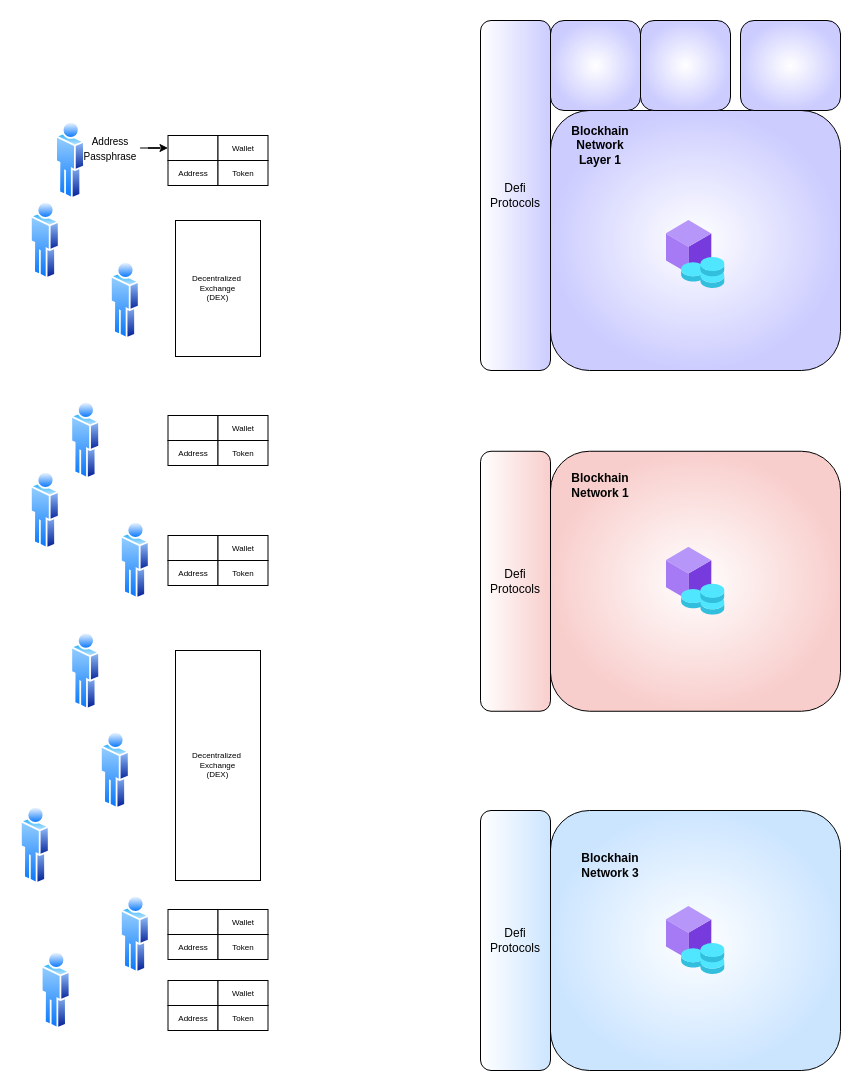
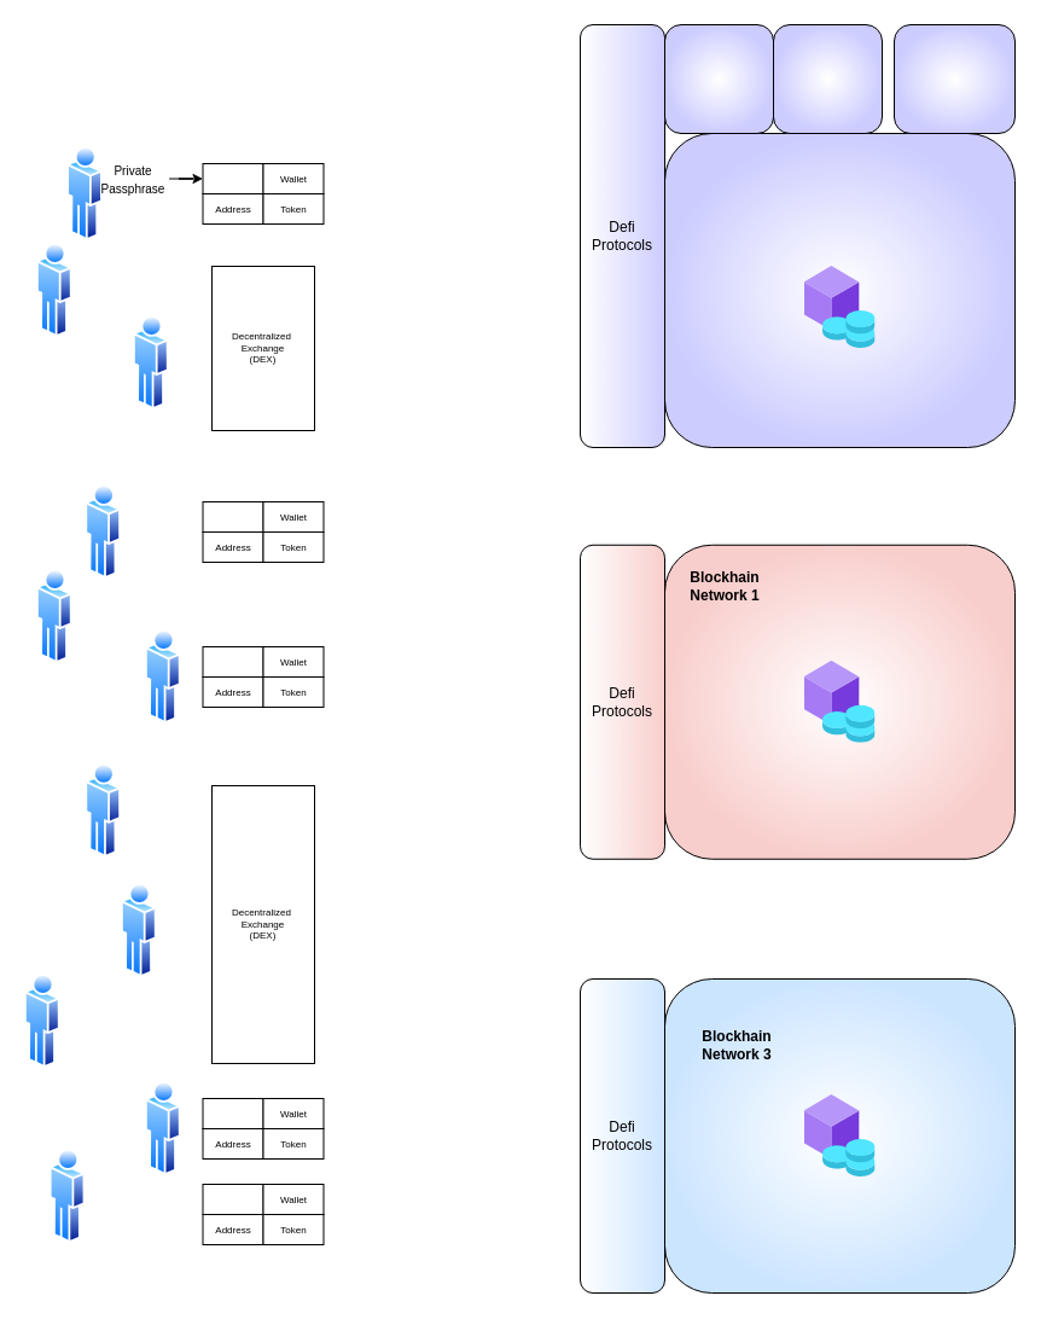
  <mxCell id="0" />
  <mxCell id="1" parent="0" />
  <mxCell id="2" value="" style="rounded=1;whiteSpace=wrap;html=1;fillColor=default;gradientColor=#CCE5FF;gradientDirection=radial;" parent="1" vertex="1"><mxGeometry x="550" y="810" width="290" height="260" as="geometry" /></mxCell>
  <mxCell id="3" value="" style="rounded=1;whiteSpace=wrap;html=1;fillColor=default;gradientColor=#CCCCFF;gradientDirection=radial;" parent="1" vertex="1"><mxGeometry x="550" y="110" width="290" height="260" as="geometry" /></mxCell>
  <mxCell id="4" value="" style="rounded=1;whiteSpace=wrap;html=1;fillColor=default;gradientColor=#F8CECC;gradientDirection=radial;" parent="1" vertex="1"><mxGeometry x="550" y="450.75" width="290" height="260" as="geometry" /></mxCell>
  <mxCell id="5" value="" style="aspect=fixed;html=1;points=[];align=center;image;fontSize=12;image=img/lib/azure2/blockchain/Azure_Token_Service.svg;fillColor=default;gradientColor=#F8CECC;gradientDirection=radial;" parent="1" vertex="1"><mxGeometry x="665.5" y="906" width="59" height="68" as="geometry" /></mxCell>
  <mxCell id="6" value="" style="aspect=fixed;html=1;points=[];align=center;image;fontSize=12;image=img/lib/azure2/blockchain/Azure_Token_Service.svg;fillColor=default;gradientColor=#F8CECC;gradientDirection=radial;" parent="1" vertex="1"><mxGeometry x="665.5" y="220" width="59" height="68" as="geometry" /></mxCell>
  <mxCell id="7" value="" style="aspect=fixed;html=1;points=[];align=center;image;fontSize=12;image=img/lib/azure2/blockchain/Azure_Token_Service.svg;fillColor=default;gradientColor=#F8CECC;gradientDirection=radial;" parent="1" vertex="1"><mxGeometry x="665.5" y="546.75" width="59" height="68" as="geometry" /></mxCell>
- <mxCell id="8" value="&lt;b&gt;Blockhain Network Layer 1&lt;/b&gt;" style="text;html=1;strokeColor=none;fillColor=none;align=center;verticalAlign=middle;whiteSpace=wrap;rounded=0;" parent="1" vertex="1"><mxGeometry x="570" y="130" width="60" height="30" as="geometry" /></mxCell>
  <mxCell id="9" value="&lt;b&gt;Blockhain Network 1&lt;/b&gt;" style="text;html=1;strokeColor=none;fillColor=none;align=center;verticalAlign=middle;whiteSpace=wrap;rounded=0;" parent="1" vertex="1"><mxGeometry x="565" y="470" width="70" height="30" as="geometry" /></mxCell>
  <mxCell id="10" value="&lt;b&gt;Blockhain Network 3&lt;/b&gt;" style="text;html=1;strokeColor=none;fillColor=none;align=center;verticalAlign=middle;whiteSpace=wrap;rounded=0;" parent="1" vertex="1"><mxGeometry x="575" y="850" width="70" height="30" as="geometry" /></mxCell>
  <mxCell id="11" value="" style="aspect=fixed;perimeter=ellipsePerimeter;html=1;align=center;shadow=0;dashed=0;spacingTop=3;image;image=img/lib/active_directory/user.svg;fillColor=default;gradientColor=#F8CECC;gradientDirection=radial;" parent="1" vertex="1"><mxGeometry x="55.2" y="120" width="29.6" height="80" as="geometry" /></mxCell>
  <mxCell id="12" value="" style="aspect=fixed;perimeter=ellipsePerimeter;html=1;align=center;shadow=0;dashed=0;spacingTop=3;image;image=img/lib/active_directory/user.svg;fillColor=default;gradientColor=#F8CECC;gradientDirection=radial;" parent="1" vertex="1"><mxGeometry x="30" y="200" width="29.6" height="80" as="geometry" /></mxCell>
  <mxCell id="13" value="" style="aspect=fixed;perimeter=ellipsePerimeter;html=1;align=center;shadow=0;dashed=0;spacingTop=3;image;image=img/lib/active_directory/user.svg;fillColor=default;gradientColor=#F8CECC;gradientDirection=radial;" parent="1" vertex="1"><mxGeometry x="110" y="260" width="29.6" height="80" as="geometry" /></mxCell>
  <mxCell id="14" value="" style="aspect=fixed;perimeter=ellipsePerimeter;html=1;align=center;shadow=0;dashed=0;spacingTop=3;image;image=img/lib/active_directory/user.svg;fillColor=default;gradientColor=#F8CECC;gradientDirection=radial;" parent="1" vertex="1"><mxGeometry x="70.4" y="400" width="29.6" height="80" as="geometry" /></mxCell>
  <mxCell id="15" value="" style="aspect=fixed;perimeter=ellipsePerimeter;html=1;align=center;shadow=0;dashed=0;spacingTop=3;image;image=img/lib/active_directory/user.svg;fillColor=default;gradientColor=#F8CECC;gradientDirection=radial;" parent="1" vertex="1"><mxGeometry x="30" y="470" width="29.6" height="80" as="geometry" /></mxCell>
  <mxCell id="16" value="" style="aspect=fixed;perimeter=ellipsePerimeter;html=1;align=center;shadow=0;dashed=0;spacingTop=3;image;image=img/lib/active_directory/user.svg;fillColor=default;gradientColor=#F8CECC;gradientDirection=radial;" parent="1" vertex="1"><mxGeometry x="120" y="520" width="29.6" height="80" as="geometry" /></mxCell>
  <mxCell id="17" value="" style="aspect=fixed;perimeter=ellipsePerimeter;html=1;align=center;shadow=0;dashed=0;spacingTop=3;image;image=img/lib/active_directory/user.svg;fillColor=default;gradientColor=#F8CECC;gradientDirection=radial;" parent="1" vertex="1"><mxGeometry x="40.8" y="950" width="29.6" height="80" as="geometry" /></mxCell>
  <mxCell id="18" value="" style="aspect=fixed;perimeter=ellipsePerimeter;html=1;align=center;shadow=0;dashed=0;spacingTop=3;image;image=img/lib/active_directory/user.svg;fillColor=default;gradientColor=#F8CECC;gradientDirection=radial;" parent="1" vertex="1"><mxGeometry x="20" y="805" width="29.6" height="80" as="geometry" /></mxCell>
  <mxCell id="19" value="" style="aspect=fixed;perimeter=ellipsePerimeter;html=1;align=center;shadow=0;dashed=0;spacingTop=3;image;image=img/lib/active_directory/user.svg;fillColor=default;gradientColor=#F8CECC;gradientDirection=radial;" parent="1" vertex="1"><mxGeometry x="120" y="894" width="29.6" height="80" as="geometry" /></mxCell>
  <mxCell id="20" value="" style="aspect=fixed;perimeter=ellipsePerimeter;html=1;align=center;shadow=0;dashed=0;spacingTop=3;image;image=img/lib/active_directory/user.svg;fillColor=default;gradientColor=#F8CECC;gradientDirection=radial;" parent="1" vertex="1"><mxGeometry x="100" y="730" width="29.6" height="80" as="geometry" /></mxCell>
  <mxCell id="21" value="" style="aspect=fixed;perimeter=ellipsePerimeter;html=1;align=center;shadow=0;dashed=0;spacingTop=3;image;image=img/lib/active_directory/user.svg;fillColor=default;gradientColor=#F8CECC;gradientDirection=radial;" parent="1" vertex="1"><mxGeometry x="70.4" y="630.75" width="29.6" height="80" as="geometry" /></mxCell>
  <mxCell id="22" value="" style="rounded=0;whiteSpace=wrap;html=1;fontSize=8;fillColor=default;gradientColor=#FFFFFF;gradientDirection=north;" parent="1" vertex="1"><mxGeometry x="167.5" y="135" width="50" height="25" as="geometry" /></mxCell>
  <mxCell id="23" value="Address" style="rounded=0;whiteSpace=wrap;html=1;fontSize=8;fillColor=default;gradientColor=#FFFFFF;gradientDirection=north;" parent="1" vertex="1"><mxGeometry x="167.5" y="160" width="50" height="25" as="geometry" /></mxCell>
  <mxCell id="24" value="Token" style="rounded=0;whiteSpace=wrap;html=1;fontSize=8;fillColor=default;gradientColor=#FFFFFF;gradientDirection=north;" parent="1" vertex="1"><mxGeometry x="217.5" y="160" width="50" height="25" as="geometry" /></mxCell>
  <mxCell id="25" value="Wallet" style="rounded=0;whiteSpace=wrap;html=1;fontSize=8;fillColor=default;gradientColor=#FFFFFF;gradientDirection=north;" parent="1" vertex="1"><mxGeometry x="217.5" y="135" width="50" height="25" as="geometry" /></mxCell>
  <mxCell id="26" value="Decentralized&amp;nbsp;&lt;br&gt;Exchange&lt;br&gt;(DEX)" style="rounded=0;whiteSpace=wrap;html=1;fontSize=8;fillColor=default;gradientColor=#FFFFFF;gradientDirection=north;" parent="1" vertex="1"><mxGeometry x="175" y="220" width="85" height="136" as="geometry" /></mxCell>
  <mxCell id="27" value="" style="rounded=0;whiteSpace=wrap;html=1;fontSize=8;fillColor=default;gradientColor=#FFFFFF;gradientDirection=north;" parent="1" vertex="1"><mxGeometry x="167.5" y="415" width="50" height="25" as="geometry" /></mxCell>
  <mxCell id="28" value="Address" style="rounded=0;whiteSpace=wrap;html=1;fontSize=8;fillColor=default;gradientColor=#FFFFFF;gradientDirection=north;" parent="1" vertex="1"><mxGeometry x="167.5" y="440" width="50" height="25" as="geometry" /></mxCell>
  <mxCell id="29" value="Token" style="rounded=0;whiteSpace=wrap;html=1;fontSize=8;fillColor=default;gradientColor=#FFFFFF;gradientDirection=north;" parent="1" vertex="1"><mxGeometry x="217.5" y="440" width="50" height="25" as="geometry" /></mxCell>
  <mxCell id="30" value="Wallet" style="rounded=0;whiteSpace=wrap;html=1;fontSize=8;fillColor=default;gradientColor=#FFFFFF;gradientDirection=north;" parent="1" vertex="1"><mxGeometry x="217.5" y="415" width="50" height="25" as="geometry" /></mxCell>
  <mxCell id="31" value="" style="rounded=0;whiteSpace=wrap;html=1;fontSize=8;fillColor=default;gradientColor=#FFFFFF;gradientDirection=north;" parent="1" vertex="1"><mxGeometry x="167.5" y="535" width="50" height="25" as="geometry" /></mxCell>
  <mxCell id="32" value="Address" style="rounded=0;whiteSpace=wrap;html=1;fontSize=8;fillColor=default;gradientColor=#FFFFFF;gradientDirection=north;" parent="1" vertex="1"><mxGeometry x="167.5" y="560" width="50" height="25" as="geometry" /></mxCell>
  <mxCell id="33" value="Token" style="rounded=0;whiteSpace=wrap;html=1;fontSize=8;fillColor=default;gradientColor=#FFFFFF;gradientDirection=north;" parent="1" vertex="1"><mxGeometry x="217.5" y="560" width="50" height="25" as="geometry" /></mxCell>
  <mxCell id="34" value="Wallet" style="rounded=0;whiteSpace=wrap;html=1;fontSize=8;fillColor=default;gradientColor=#FFFFFF;gradientDirection=north;" parent="1" vertex="1"><mxGeometry x="217.5" y="535" width="50" height="25" as="geometry" /></mxCell>
  <mxCell id="35" value="Decentralized&amp;nbsp;&lt;br&gt;Exchange&lt;br&gt;(DEX)" style="rounded=0;whiteSpace=wrap;html=1;fontSize=8;fillColor=default;gradientColor=#FFFFFF;gradientDirection=north;" parent="1" vertex="1"><mxGeometry x="175" y="650" width="85" height="230" as="geometry" /></mxCell>
  <mxCell id="36" value="Defi Protocols" style="rounded=1;whiteSpace=wrap;html=1;fillColor=default;gradientColor=#CCCCFF;gradientDirection=east;" parent="1" vertex="1"><mxGeometry x="480" y="20" width="70" height="350" as="geometry" /></mxCell>
  <mxCell id="37" value="&lt;span style=&quot;&quot;&gt;Defi Protocols&lt;/span&gt;" style="rounded=1;whiteSpace=wrap;html=1;fillColor=default;gradientColor=#F8CECC;gradientDirection=east;" parent="1" vertex="1"><mxGeometry x="480" y="450.75" width="70" height="260" as="geometry" /></mxCell>
  <mxCell id="38" value="&lt;span style=&quot;&quot;&gt;Defi Protocols&lt;/span&gt;" style="rounded=1;whiteSpace=wrap;html=1;fillColor=default;gradientColor=#CCE5FF;gradientDirection=east;" parent="1" vertex="1"><mxGeometry x="480" y="810" width="70" height="260" as="geometry" /></mxCell>
  <mxCell id="39" value="" style="rounded=0;whiteSpace=wrap;html=1;fontSize=8;fillColor=default;gradientColor=#FFFFFF;gradientDirection=north;" vertex="1" parent="1"><mxGeometry x="167.5" y="909" width="50" height="25" as="geometry" /></mxCell>
  <mxCell id="40" value="Address" style="rounded=0;whiteSpace=wrap;html=1;fontSize=8;fillColor=default;gradientColor=#FFFFFF;gradientDirection=north;" vertex="1" parent="1"><mxGeometry x="167.5" y="934" width="50" height="25" as="geometry" /></mxCell>
  <mxCell id="41" value="Token" style="rounded=0;whiteSpace=wrap;html=1;fontSize=8;fillColor=default;gradientColor=#FFFFFF;gradientDirection=north;" vertex="1" parent="1"><mxGeometry x="217.5" y="934" width="50" height="25" as="geometry" /></mxCell>
  <mxCell id="42" value="Wallet" style="rounded=0;whiteSpace=wrap;html=1;fontSize=8;fillColor=default;gradientColor=#FFFFFF;gradientDirection=north;" vertex="1" parent="1"><mxGeometry x="217.5" y="909" width="50" height="25" as="geometry" /></mxCell>
  <mxCell id="43" value="" style="rounded=0;whiteSpace=wrap;html=1;fontSize=8;fillColor=default;gradientColor=#FFFFFF;gradientDirection=north;" vertex="1" parent="1"><mxGeometry x="167.5" y="980" width="50" height="25" as="geometry" /></mxCell>
  <mxCell id="44" value="Address" style="rounded=0;whiteSpace=wrap;html=1;fontSize=8;fillColor=default;gradientColor=#FFFFFF;gradientDirection=north;" vertex="1" parent="1"><mxGeometry x="167.5" y="1005" width="50" height="25" as="geometry" /></mxCell>
  <mxCell id="45" value="Token" style="rounded=0;whiteSpace=wrap;html=1;fontSize=8;fillColor=default;gradientColor=#FFFFFF;gradientDirection=north;" vertex="1" parent="1"><mxGeometry x="217.5" y="1005" width="50" height="25" as="geometry" /></mxCell>
  <mxCell id="46" value="Wallet" style="rounded=0;whiteSpace=wrap;html=1;fontSize=8;fillColor=default;gradientColor=#FFFFFF;gradientDirection=north;" vertex="1" parent="1"><mxGeometry x="217.5" y="980" width="50" height="25" as="geometry" /></mxCell>
  <mxCell id="47" style="edgeStyle=orthogonalEdgeStyle;rounded=0;orthogonalLoop=1;jettySize=auto;html=1;exitX=1;exitY=0.5;exitDx=0;exitDy=0;fontSize=10;" edge="1" parent="1" source="48" target="22"><mxGeometry relative="1" as="geometry" /></mxCell>
- <mxCell id="48" value="&lt;font style=&quot;font-size: 10px;&quot;&gt;Address&lt;br&gt;Passphrase&lt;/font&gt;" style="text;html=1;strokeColor=none;fillColor=none;align=center;verticalAlign=middle;whiteSpace=wrap;rounded=0;" vertex="1" parent="1"><mxGeometry x="79.6" y="132.5" width="60" height="30" as="geometry" /></mxCell>
+ <mxCell id="48" value="&lt;font style=&quot;font-size: 10px;&quot;&gt;Private&lt;br&gt;Passphrase&lt;/font&gt;" style="text;html=1;strokeColor=none;fillColor=none;align=center;verticalAlign=middle;whiteSpace=wrap;rounded=0;" vertex="1" parent="1"><mxGeometry x="79.6" y="132.5" width="60" height="30" as="geometry" /></mxCell>
  <mxCell id="49" value="" style="rounded=1;whiteSpace=wrap;html=1;fillColor=default;gradientColor=#CCCCFF;gradientDirection=radial;" vertex="1" parent="1"><mxGeometry x="550" y="20" width="90" height="90" as="geometry" /></mxCell>
  <mxCell id="50" value="" style="rounded=1;whiteSpace=wrap;html=1;fillColor=default;gradientColor=#CCCCFF;gradientDirection=radial;" vertex="1" parent="1"><mxGeometry x="640" y="20" width="90" height="90" as="geometry" /></mxCell>
  <mxCell id="51" value="" style="rounded=1;whiteSpace=wrap;html=1;fillColor=default;gradientColor=#CCCCFF;gradientDirection=radial;" vertex="1" parent="1"><mxGeometry x="740" y="20" width="100" height="90" as="geometry" /></mxCell>
